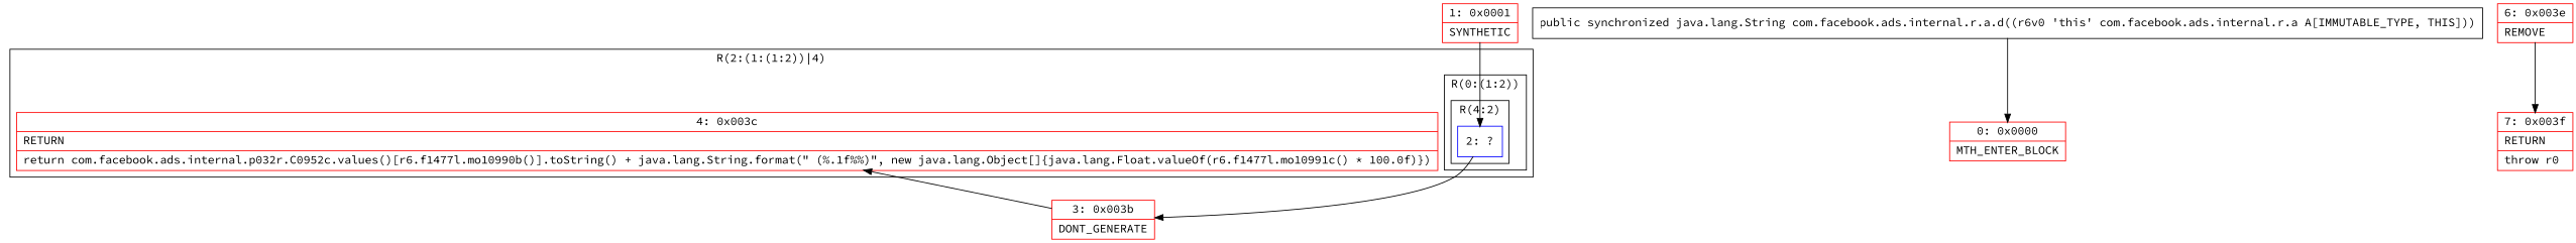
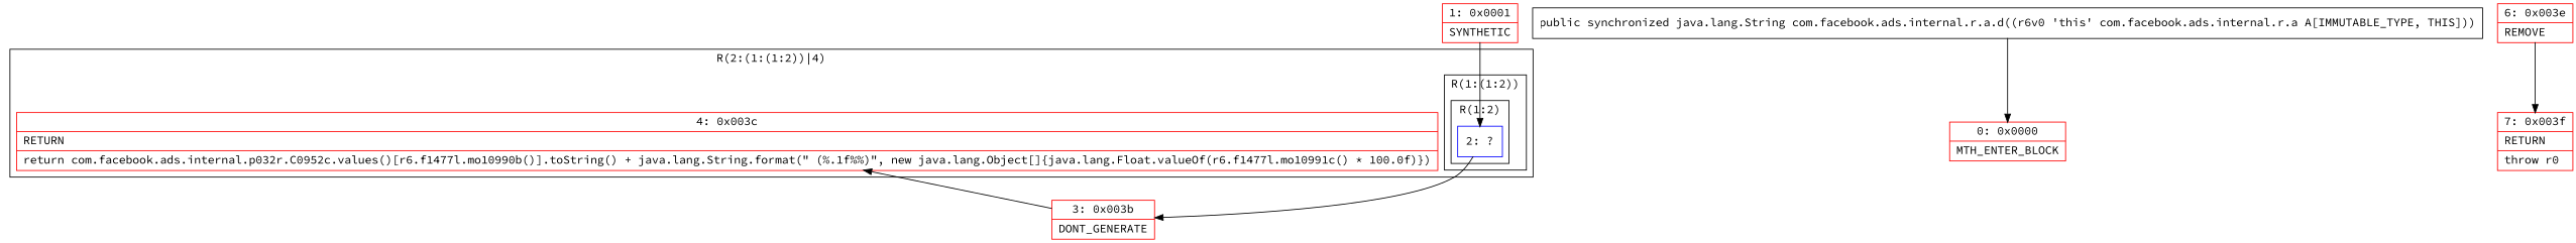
  digraph {
    fontname="Source Code Pro"
    node [color=red fontname="Source Code Pro" shape=record]
    edge [fontname="Source Code Pro"]
    n1 [color=blue label="{2\:\ ?}"]
    n2 [label="{4\:\ 0x003c|RETURN\l|return com.facebook.ads.internal.p032r.C0952c.values()[r6.f1477l.mo10990b()].toString() + java.lang.String.format(\" (%.1f%%)\", new java.lang.Object[]\{java.lang.Float.valueOf(r6.f1477l.mo10991c() * 100.0f)\})\l}"]
    n3 [label="{3\:\ 0x003b|DONT_GENERATE\l}"]
    n4 [label="{0\:\ 0x0000|MTH_ENTER_BLOCK\l}"]
    n5 [label="{1\:\ 0x0001|SYNTHETIC\l}"]
    n6 [label="{6\:\ 0x003e|REMOVE\l}"]
    n7 [label="{7\:\ 0x003f|RETURN\l|throw r0\l}"]
    n8 [label="{public synchronized java.lang.String com.facebook.ads.internal.r.a.d((r6v0 'this' com.facebook.ads.internal.r.a A[IMMUTABLE_TYPE, THIS])) }" color=""]
    subgraph cluster_1 {
      label="R(2:(1:(1:2))|4)"
      n2
      subgraph cluster_2 {
-       label="R(0:(1:2))"
+       label="R(1:(1:2))"
        subgraph cluster_3 {
-         label="R(4:2)"
+         label="R(1:2)"
          n1
        }
      }
    }
    n1 -> n3
    n3 -> n2
    n5 -> n1
    n6 -> n7
    n8 -> n4
  }
